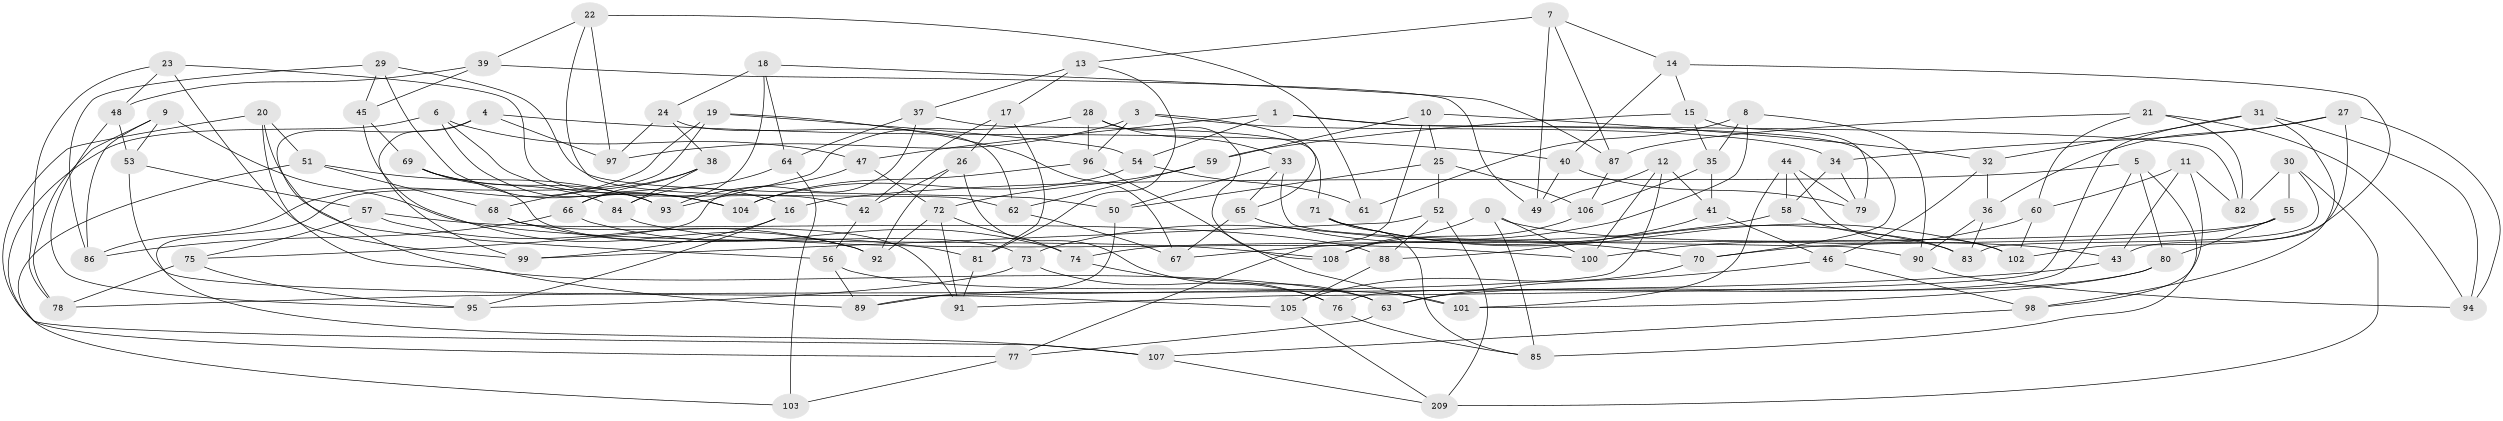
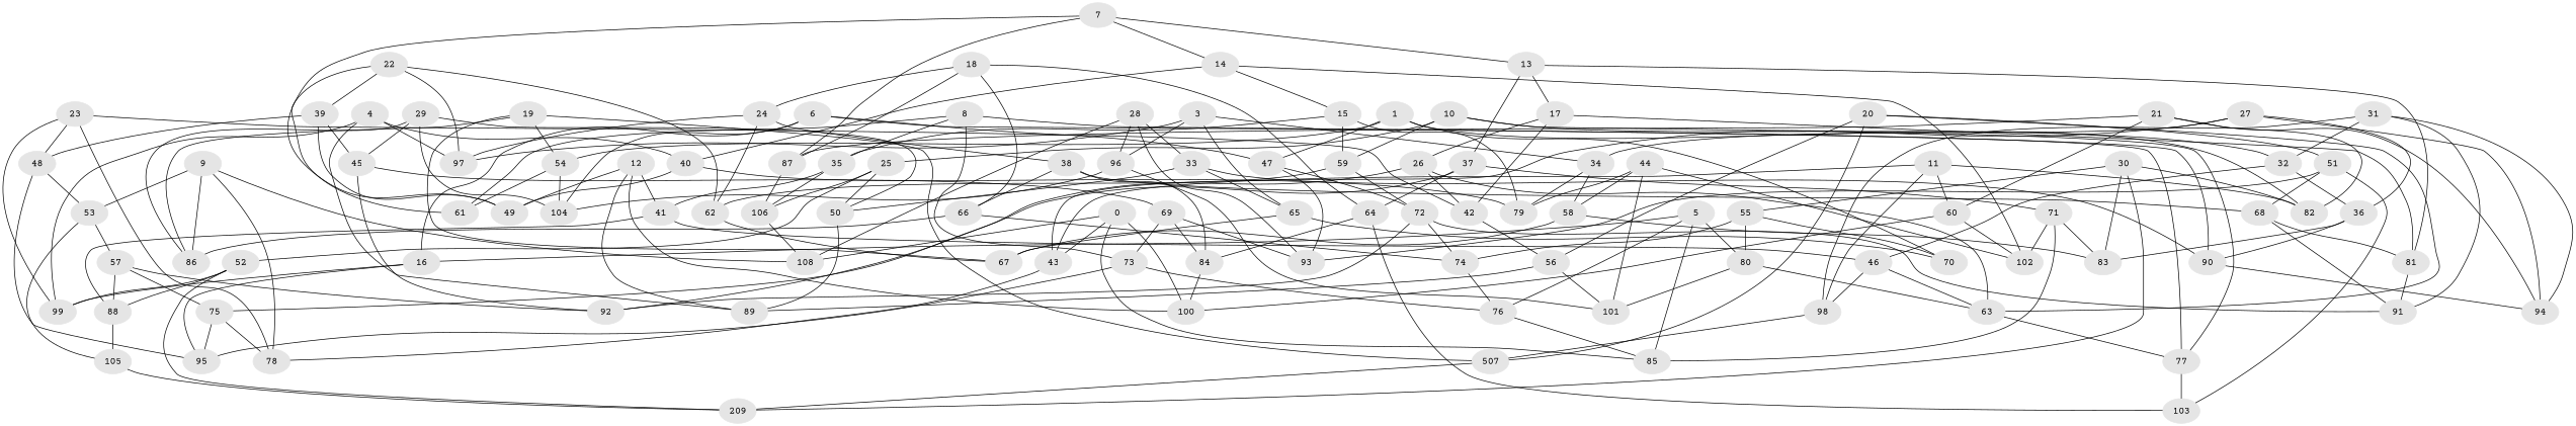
  graph {
    fontname="Courier Prime"
    node [color=gray90 fontname="Courier Prime" style=filled]
    edge [fontname="Courier Prime"]
    1
    47
    54
    70
    82
    93
    72
    104
    61
    105
    n11 [label=0]
    43
    85
    100
    108
    78
    3
    34
    65
    96
    97
    79
    58
    67
    101
    4
    40
    89
    99
    49
    5
    16
    76
    80
    95
    63
    6
    77
    103
    7
    13
    14
    87
    17
    37
    81
    15
    102
    106
    8
    35
    73
    90
    41
    94
    9
    53
    86
    57
    10
    25
    32
    59
    50
    52
    36
    46
    62
    11
    60
    98
-   107
+   107 [label=507]
    12
    88
    26
    42
    64
    71
    75
    91
    92
    56
    18
    24
    66
    38
    84
    74
    19
    n90 [label=209]
    20
    51
    68
    21
    22
    39
    48
    45
    23
    27
    83
    28
    33
    29
    69
    30
    55
    31
    44
    1 -- 47
    1 -- 54
    1 -- 70
    1 -- 82
    47 -- 93
    47 -- 72
    54 -- 104
    54 -- 61
-   70 -- 105
    72 -- 91
    72 -- 92
    72 -- 74
    105 -- n90
    n11 -- 43
    n11 -- 85
    n11 -- 100
    n11 -- 108
    43 -- 78
    3 -- 34
    3 -- 65
    3 -- 96
    3 -- 97
    34 -- 79
    34 -- 58
    65 -- 70
    65 -- 67
    96 -- 104
    96 -- 101
    58 -- 67
    58 -- 83
    4 -- 97
    4 -- 40
    4 -- 89
    4 -- 99
    40 -- 79
    40 -- 49
    5 -- 85
    5 -- 16
    5 -- 76
    5 -- 80
    16 -- 99
    16 -- 95
    76 -- 85
    80 -- 101
    80 -- 63
    63 -- 77
    6 -- 47
    6 -- 104
    6 -- 16
    6 -- 77
    77 -- 103
    7 -- 49
    7 -- 13
    7 -- 14
    7 -- 87
    13 -- 17
    13 -- 37
    13 -- 81
    14 -- 40
    14 -- 15
    14 -- 102
    87 -- 106
    17 -- 81
    17 -- 26
    17 -- 42
    37 -- 64
    37 -- 71
    37 -- 75
    81 -- 91
    15 -- 79
    15 -- 35
    15 -- 59
    106 -- 108
    8 -- 61
    8 -- 35
    8 -- 73
    8 -- 90
    35 -- 106
    35 -- 41
    73 -- 76
    73 -- 95
    90 -- 94
    41 -- 46
    41 -- 88
    9 -- 108
    9 -- 78
    9 -- 53
    9 -- 86
    53 -- 105
    53 -- 57
    57 -- 88
    57 -- 75
    57 -- 92
    10 -- 77
    10 -- 25
    10 -- 32
    10 -- 59
    25 -- 106
    25 -- 50
    25 -- 52
    32 -- 36
    32 -- 46
    59 -- 72
    59 -- 62
    50 -- 89
    52 -- 99
    52 -- 88
    52 -- n90
    36 -- 90
    36 -- 83
    46 -- 63
    46 -- 98
    62 -- 67
    11 -- 82
    11 -- 43
    11 -- 60
    11 -- 98
    60 -- 100
    60 -- 102
    98 -- 107
    107 -- n90
    12 -- 100
    12 -- 89
    12 -- 49
    12 -- 41
    88 -- 105
    26 -- 63
    26 -- 42
    26 -- 92
    42 -- 56
    64 -- 103
    64 -- 84
    71 -- 85
    71 -- 102
    71 -- 83
    75 -- 78
    75 -- 95
    56 -- 101
    56 -- 89
    18 -- 87
    18 -- 64
    18 -- 24
    18 -- 66
    24 -- 97
    24 -- 62
    24 -- 38
    66 -- 86
    66 -- 74
    38 -- 66
    38 -- 84
    38 -- 68
    84 -- 100
    74 -- 76
    19 -- 54
    19 -- 67
    19 -- 86
    19 -- 107
    20 -- 63
    20 -- 107
    20 -- 56
    20 -- 51
    51 -- 93
    51 -- 103
    51 -- 68
    68 -- 81
    68 -- 91
    21 -- 82
    21 -- 87
    21 -- 94
    21 -- 60
    22 -- 61
    22 -- 97
    22 -- 62
    22 -- 39
    39 -- 49
    39 -- 48
    39 -- 45
    48 -- 95
    48 -- 53
    45 -- 92
    45 -- 69
    23 -- 78
    23 -- 99
    23 -- 42
    23 -- 48
    27 -- 43
    27 -- 34
    27 -- 94
    27 -- 36
    28 -- 93
    28 -- 108
    28 -- 96
    28 -- 33
    33 -- 65
    33 -- 90
    33 -- 50
    29 -- 104
    29 -- 86
    29 -- 50
    29 -- 45
    69 -- 93
    69 -- 73
    69 -- 84
    30 -- 82
    30 -- n90
    30 -- 83
    30 -- 55
    55 -- 70
    55 -- 80
    55 -- 74
    31 -- 94
    31 -- 32
    31 -- 98
    31 -- 91
    44 -- 79
    44 -- 58
    44 -- 101
    44 -- 102
  }
